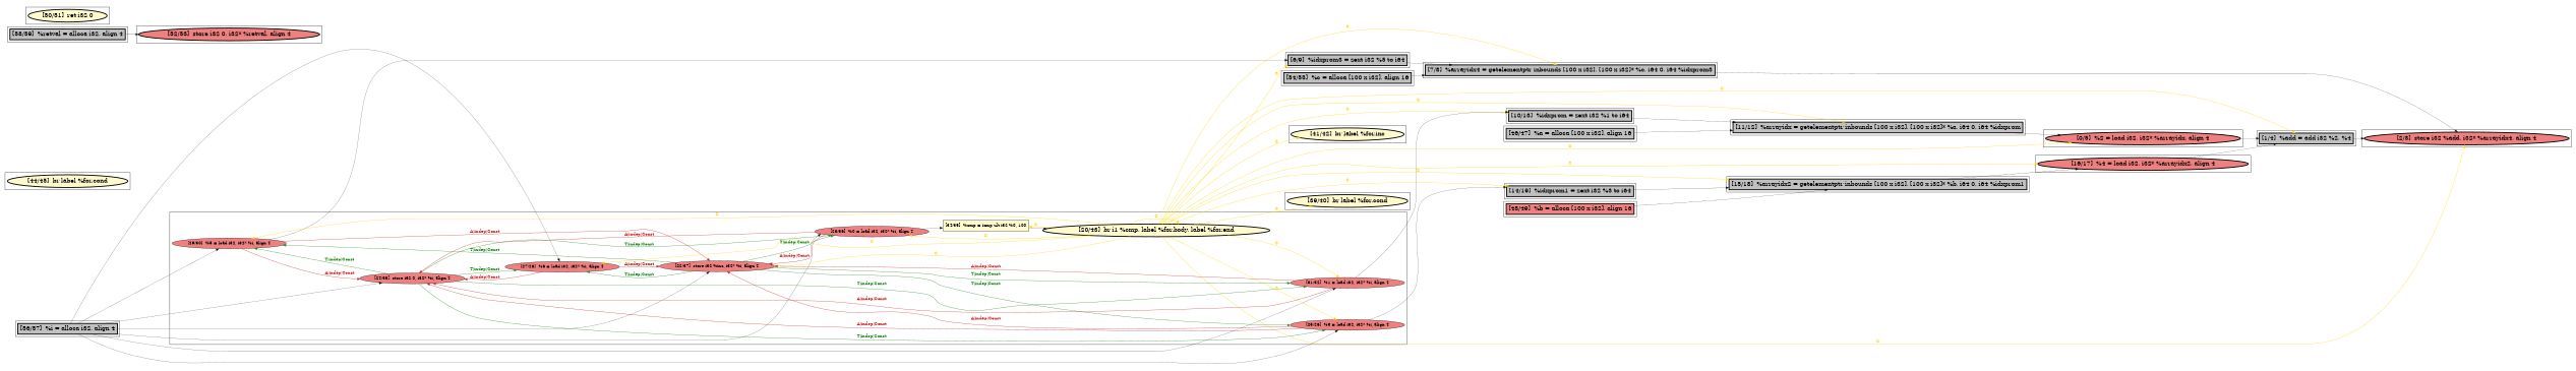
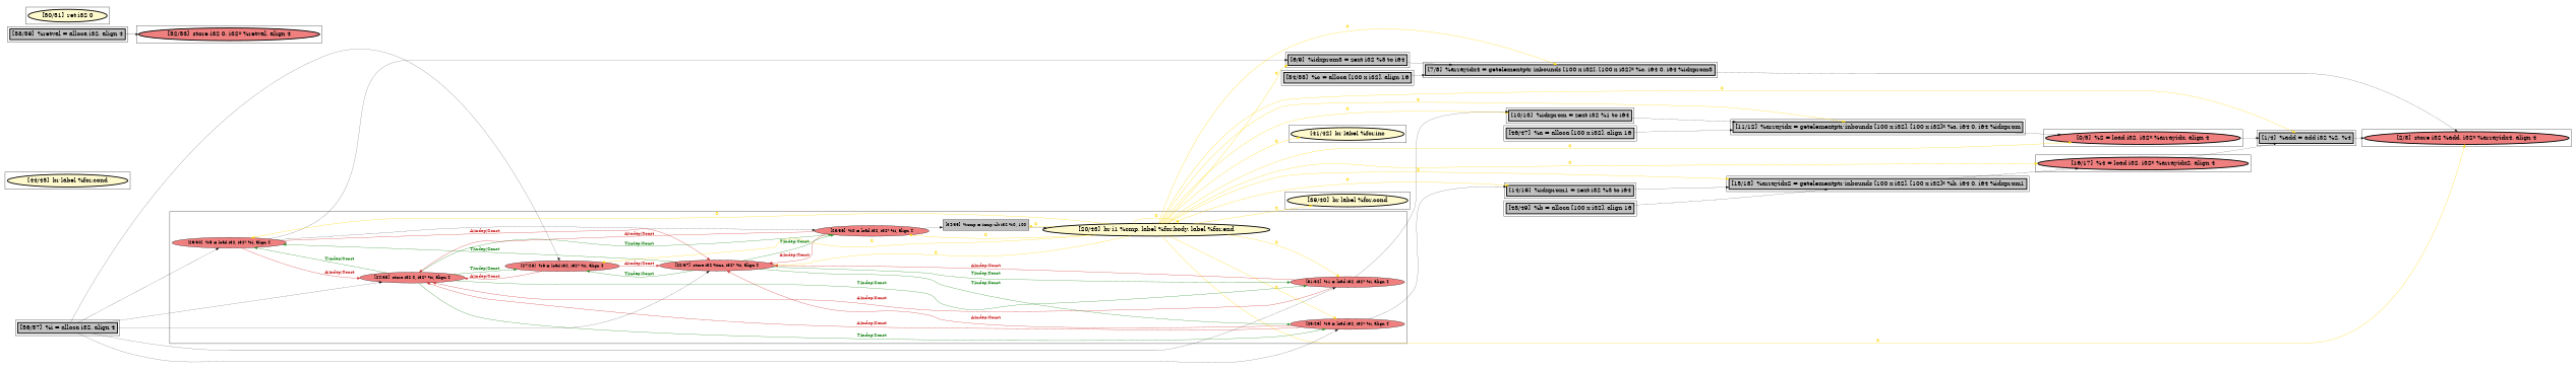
  digraph {
    rankdir=LR
    node [fillcolor=grey fontsize=20 penwidth=3.0 shape=ellipse style=filled]
    edge [color=black fontcolor=black penwidth=1.0 style=solid]
    n1 [fillcolor=lemonchiffon label="[39/40]  br label %for.cond"]
    n2 [label="[1/4]  %add = add i32 %2, %4" shape=rectangle]
    n3 [label="[46/47]  %a = alloca [100 x i32], align 16" shape=rectangle]
    n4 [fillcolor=lemonchiffon label="[44/45]  br label %for.cond"]
    n5 [fillcolor=lemonchiffon label="[41/42]  br label %for.inc"]
    n6 [fillcolor=lightcoral label="[52/53]  store i32 0, i32* %retval, align 4"]
    n7 [label="[6/9]  %idxprom3 = zext i32 %5 to i64" shape=rectangle]
    n8 [fillcolor=lightcoral label="[0/5]  %2 = load i32, i32* %arrayidx, align 4"]
    n9 [label="[7/8]  %arrayidx4 = getelementptr inbounds [100 x i32], [100 x i32]* %c, i64 0, i64 %idxprom3" shape=rectangle]
    n10 [label="[56/57]  %i = alloca i32, align 4" shape=rectangle]
    n11 [label="[54/55]  %c = alloca [100 x i32], align 16" shape=rectangle]
    n12 [fillcolor=lightcoral label="[2/3]  store i32 %add, i32* %arrayidx4, align 4"]
-   n13 [fillcolor=lightcoral label="[48/49]  %b = alloca [100 x i32], align 16" shape=rectangle]
+   n13 [label="[48/49]  %b = alloca [100 x i32], align 16" shape=rectangle]
    n14 [label="[14/19]  %idxprom1 = zext i32 %3 to i64" shape=rectangle]
    n15 [label="[15/18]  %arrayidx2 = getelementptr inbounds [100 x i32], [100 x i32]* %b, i64 0, i64 %idxprom1" shape=rectangle]
    n16 [fillcolor=lightcoral label="[16/17]  %4 = load i32, i32* %arrayidx2, align 4"]
    n17 [fillcolor=lemonchiffon label="[50/51]  ret i32 0"]
    n18 [fillcolor=lightcoral label="[29/30]  %5 = load i32, i32* %i, align 4" fontsize="" penwidth=""]
    n19 [fillcolor=lightcoral label="[24/33]  store i32 0, i32* %i, align 4" fontsize="" penwidth=""]
    n20 [fillcolor=lightcoral label="[25/26]  %3 = load i32, i32* %i, align 4" fontsize="" penwidth=""]
    n21 [fillcolor=lightcoral label="[23/36]  %0 = load i32, i32* %i, align 4" fontsize="" penwidth=""]
    n22 [fillcolor=lemonchiffon label="[20/43]  br i1 %cmp, label %for.body, label %for.end"]
-   n23 [fillcolor=lemonchiffon label="[34/35]  %cmp = icmp ult i32 %0, 100" shape=rectangle fontsize="" penwidth=""]
+   n23 [label="[34/35]  %cmp = icmp ult i32 %0, 100" shape=rectangle fontsize="" penwidth=""]
    n24 [fillcolor=lightcoral label="[31/32]  %1 = load i32, i32* %i, align 4" fontsize="" penwidth=""]
    n25 [fillcolor=lightcoral label="[22/37]  store i32 %inc, i32* %i, align 4" fontsize="" penwidth=""]
    n26 [fillcolor=lightcoral label="[27/28]  %6 = load i32, i32* %i, align 4" fontsize="" penwidth=""]
    n27 [label="[58/59]  %retval = alloca i32, align 4" shape=rectangle]
    n28 [label="[11/12]  %arrayidx = getelementptr inbounds [100 x i32], [100 x i32]* %a, i64 0, i64 %idxprom" shape=rectangle]
    n29 [label="[10/13]  %idxprom = zext i32 %1 to i64" shape=rectangle]
    subgraph cluster_1 {
      n1
    }
    subgraph cluster_2 {
      n2
    }
    subgraph cluster_3 {
      n3
    }
    subgraph cluster_4 {
      n4
    }
    subgraph cluster_5 {
      n5
    }
    subgraph cluster_6 {
      n6
    }
    subgraph cluster_7 {
      n7
    }
    subgraph cluster_8 {
      n8
    }
    subgraph cluster_9 {
      n9
    }
    subgraph cluster_10 {
      n10
    }
    subgraph cluster_11 {
      n11
    }
    subgraph cluster_12 {
      n12
    }
    subgraph cluster_13 {
      n13
    }
    subgraph cluster_14 {
      n14
    }
    subgraph cluster_15 {
      n15
    }
    subgraph cluster_16 {
      n16
    }
    subgraph cluster_17 {
      n17
    }
    subgraph cluster_18 {
      n18
      n19
      n20
      n21
      n22
      n23
      n24
      n25
      n26
    }
    subgraph cluster_19 {
      n27
    }
    subgraph cluster_20 {
      n28
    }
    subgraph cluster_21 {
      n29
    }
    n2 -> n12 [penwidth=0.5]
    n3 -> n28 [penwidth=0.5]
    n7 -> n9 [penwidth=0.5]
    n8 -> n2 [penwidth=0.5]
    n9 -> n12 [penwidth=0.5]
    n10 -> n18 [penwidth=0.5]
    n10 -> n19 [penwidth=0.5]
    n10 -> n20 [penwidth=0.5]
-   n10 -> n21 [penwidth=0.5]
+   n18 -> n21 [penwidth=0.5]
    n10 -> n24 [penwidth=0.5]
    n10 -> n25 [penwidth=0.5]
    n10 -> n26 [penwidth=0.5]
    n11 -> n9 [penwidth=0.5]
    n13 -> n15 [penwidth=0.5]
    n14 -> n15 [penwidth=0.5]
    n15 -> n16 [penwidth=0.5]
    n16 -> n2 [penwidth=0.5]
    n18 -> n7 [penwidth=0.5]
    n18 -> n19 [color=firebrick3 fontcolor=firebrick3 label="A|indep|Const"]
    n18 -> n25 [color=firebrick3 fontcolor=firebrick3 label="A|indep|Const"]
    n19 -> n18 [color=forestgreen fontcolor=forestgreen label="T|indep|Const"]
    n19 -> n20 [color=forestgreen fontcolor=forestgreen label="T|indep|Const"]
    n19 -> n21 [color=forestgreen fontcolor=forestgreen label="T|indep|Const"]
    n19 -> n24 [color=forestgreen fontcolor=forestgreen label="T|indep|Const"]
    n19 -> n26 [color=forestgreen fontcolor=forestgreen label="T|indep|Const"]
    n20 -> n14 [penwidth=0.5]
    n20 -> n19 [color=firebrick3 fontcolor=firebrick3 label="A|indep|Const"]
    n20 -> n25 [color=firebrick3 fontcolor=firebrick3 label="A|indep|Const"]
    n21 -> n19 [color=firebrick3 fontcolor=firebrick3 label="A|indep|Const"]
    n21 -> n23 [penwidth=0.5]
    n21 -> n25 [color=firebrick3 fontcolor=firebrick3 label="A|indep|Const"]
    n22 -> n1 [color=gold fontcolor=gold label=C]
    n22 -> n2 [color=gold fontcolor=gold label=C]
    n22 -> n5 [color=gold fontcolor=gold label=C]
    n22 -> n7 [color=gold fontcolor=gold label=C]
    n22 -> n8 [color=gold fontcolor=gold label=C]
    n22 -> n9 [color=gold fontcolor=gold label=C]
    n22 -> n12 [color=gold fontcolor=gold label=C]
    n22 -> n14 [color=gold fontcolor=gold label=C]
    n22 -> n15 [color=gold fontcolor=gold label=C]
    n22 -> n16 [color=gold fontcolor=gold label=C]
    n22 -> n18 [color=gold fontcolor=gold label=C]
    n22 -> n20 [color=gold fontcolor=gold label=C]
    n22 -> n21 [color=gold fontcolor=gold label=C]
    n22 -> n22 [color=gold fontcolor=gold label=C]
    n22 -> n23 [color=gold fontcolor=gold label=C]
    n22 -> n24 [color=gold fontcolor=gold label=C]
    n22 -> n25 [color=gold fontcolor=gold label=C]
    n22 -> n26 [color=gold fontcolor=gold label=C]
    n22 -> n28 [color=gold fontcolor=gold label=C]
    n22 -> n29 [color=gold fontcolor=gold label=C]
    n23 -> n22 [penwidth=0.5]
    n24 -> n19 [color=firebrick3 fontcolor=firebrick3 label="A|indep|Const"]
    n24 -> n25 [color=firebrick3 fontcolor=firebrick3 label="A|indep|Const"]
    n24 -> n29 [penwidth=0.5]
    n25 -> n18 [color=forestgreen fontcolor=forestgreen label="T|indep|Const"]
    n25 -> n20 [color=forestgreen fontcolor=forestgreen label="T|indep|Const"]
    n25 -> n21 [color=forestgreen fontcolor=forestgreen label="T|indep|Const"]
    n25 -> n24 [color=forestgreen fontcolor=forestgreen label="T|indep|Const"]
    n25 -> n26 [color=forestgreen fontcolor=forestgreen label="T|indep|Const"]
    n26 -> n19 [color=firebrick3 fontcolor=firebrick3 label="A|indep|Const"]
    n26 -> n25 [color=firebrick3 fontcolor=firebrick3 label="A|indep|Const"]
    n27 -> n6 [penwidth=0.5]
    n28 -> n8 [penwidth=0.5]
    n29 -> n28 [penwidth=0.5]
  }
